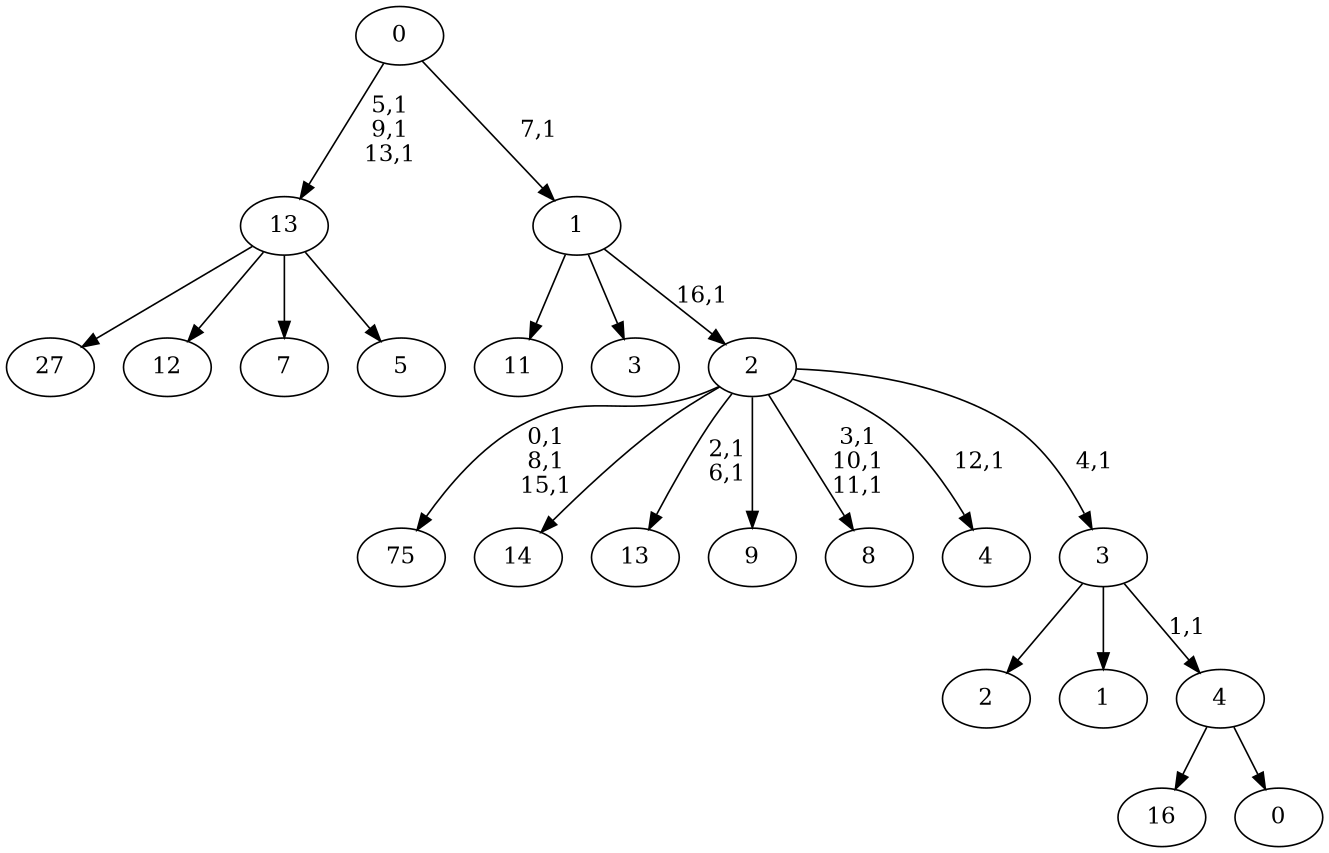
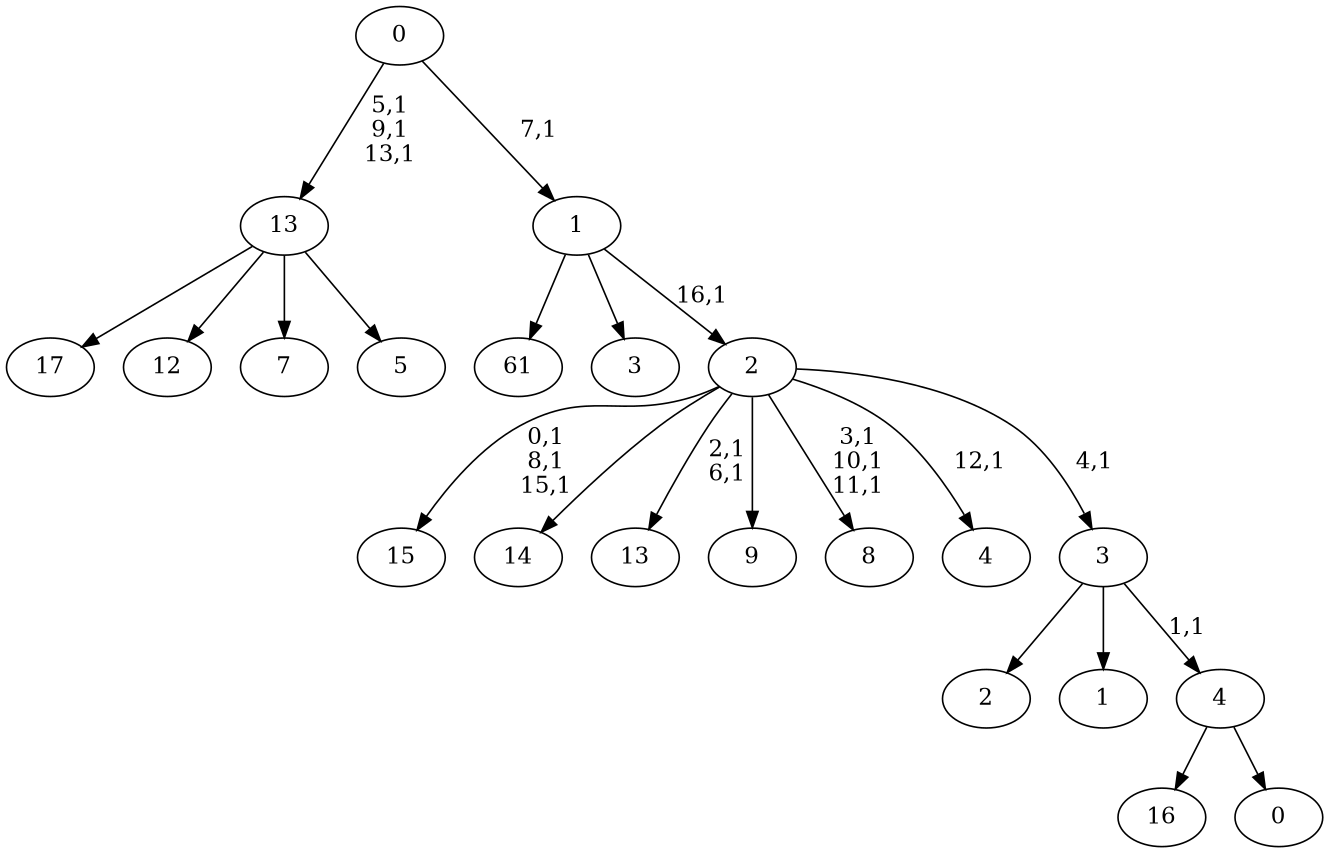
  digraph {
-   n1 [label=27]
+   n1 [label=17]
    n2 [label=16]
-   n3 [label=75]
+   n3 [label=15]
    n4 [label=14]
    n5 [label=13]
    n6 [label=12]
-   n7 [label=11]
+   n7 [label=61]
    n8 [label=9]
    n9 [label=8]
    n10 [label=7]
    n11 [label=5]
    13
    n13 [label=4]
    n14 [label=3]
    n15 [label=2]
    n16 [label=1]
    n17 [label=0]
    4
    3
    2
    1
    0
    13 -> n1
    13 -> n6
    13 -> n10
    13 -> n11
    4 -> n2
    4 -> n17
    3 -> n15
    3 -> n16
    3 -> 4 [label="1,1"]
    2 -> n3 [label="0,1\n8,1\n15,1"]
    2 -> n4
    2 -> n5 [label="2,1\n6,1"]
    2 -> n8
    2 -> n9 [label="3,1\n10,1\n11,1"]
    2 -> n13 [label="12,1"]
    2 -> 3 [label="4,1"]
    1 -> n7
    1 -> n14
    1 -> 2 [label="16,1"]
    0 -> 13 [label="5,1\n9,1\n13,1"]
    0 -> 1 [label="7,1"]
  }
